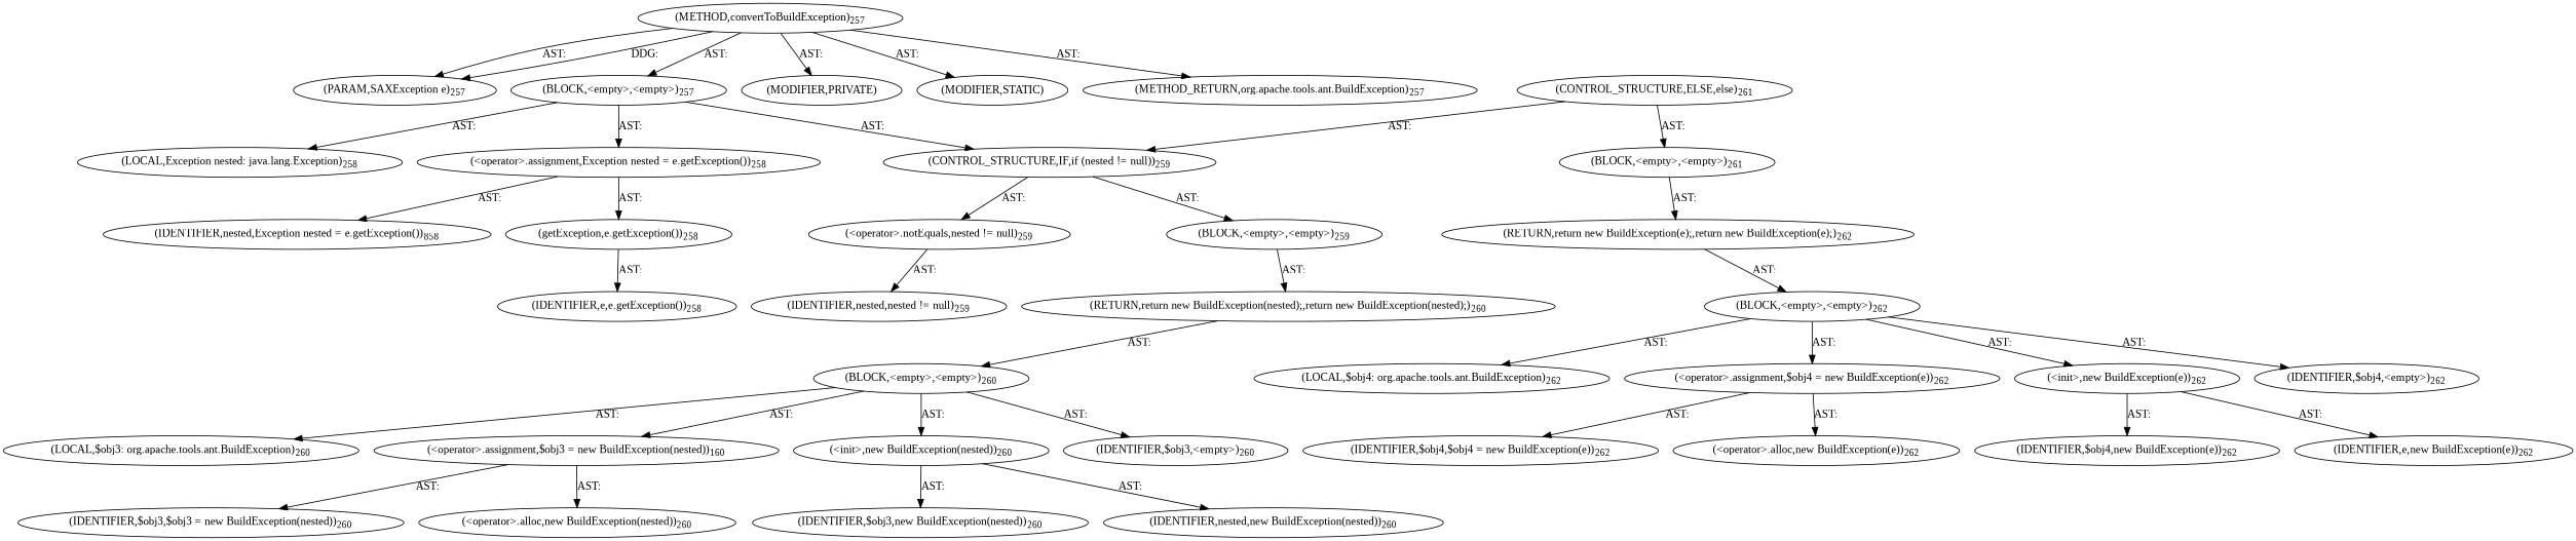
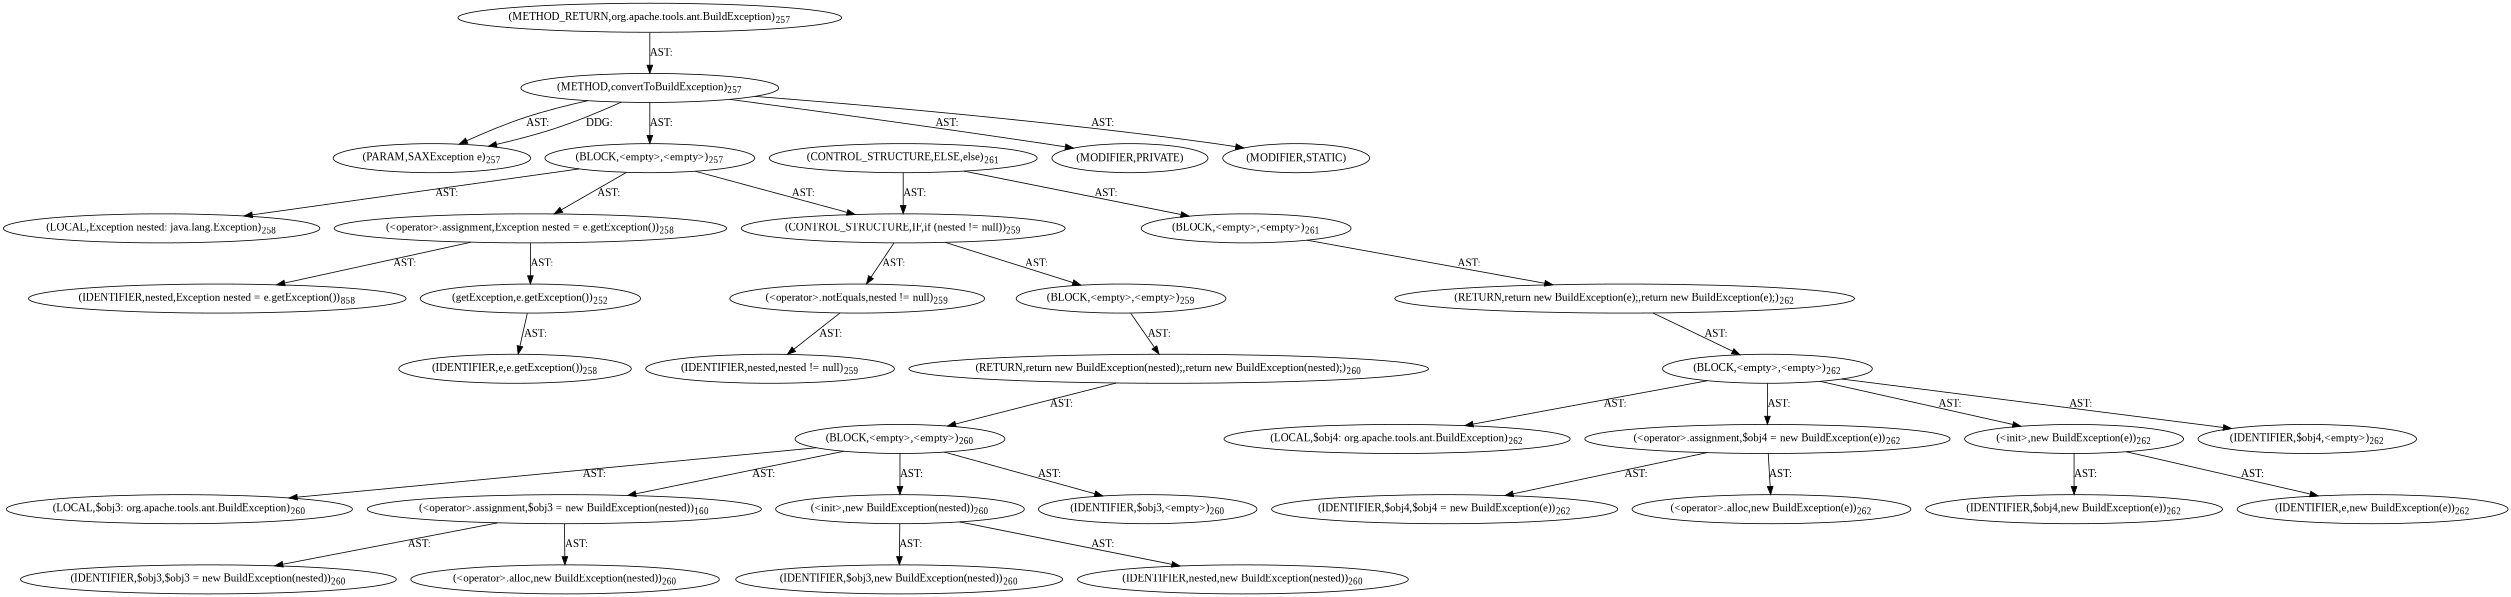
  digraph {
    fontname="Liberation Serif"
    node [fontname="Liberation Serif"]
    edge [fontname="Liberation Serif"]
    n1 [label=<(METHOD,convertToBuildException)<SUB>257</SUB>>]
    n2 [label=<(PARAM,SAXException e)<SUB>257</SUB>>]
    n3 [label=<(BLOCK,&lt;empty&gt;,&lt;empty&gt;)<SUB>257</SUB>>]
    n4 [label=<(MODIFIER,PRIVATE)>]
    n5 [label=<(MODIFIER,STATIC)>]
    n6 [label=<(METHOD_RETURN,org.apache.tools.ant.BuildException)<SUB>257</SUB>>]
    n7 [label=<(LOCAL,Exception nested: java.lang.Exception)<SUB>258</SUB>>]
    n8 [label=<(&lt;operator&gt;.assignment,Exception nested = e.getException())<SUB>258</SUB>>]
    n9 [label=<(CONTROL_STRUCTURE,IF,if (nested != null))<SUB>259</SUB>>]
    n10 [label=<(IDENTIFIER,nested,Exception nested = e.getException())<SUB>858</SUB>>]
-   n11 [label=<(getException,e.getException())<SUB>258</SUB>>]
+   n11 [label=<(getException,e.getException())<SUB>252</SUB>>]
    n12 [label=<(&lt;operator&gt;.notEquals,nested != null)<SUB>259</SUB>>]
    n13 [label=<(BLOCK,&lt;empty&gt;,&lt;empty&gt;)<SUB>259</SUB>>]
    n14 [label=<(IDENTIFIER,e,e.getException())<SUB>258</SUB>>]
    n15 [label=<(IDENTIFIER,nested,nested != null)<SUB>259</SUB>>]
    n16 [label=<(RETURN,return new BuildException(nested);,return new BuildException(nested);)<SUB>260</SUB>>]
    n17 [label=<(CONTROL_STRUCTURE,ELSE,else)<SUB>261</SUB>>]
    n18 [label=<(BLOCK,&lt;empty&gt;,&lt;empty&gt;)<SUB>261</SUB>>]
    n19 [label=<(BLOCK,&lt;empty&gt;,&lt;empty&gt;)<SUB>260</SUB>>]
    n20 [label=<(LOCAL,$obj3: org.apache.tools.ant.BuildException)<SUB>260</SUB>>]
    n21 [label=<(&lt;operator&gt;.assignment,$obj3 = new BuildException(nested))<SUB>160</SUB>>]
    n22 [label=<(&lt;init&gt;,new BuildException(nested))<SUB>260</SUB>>]
    n23 [label=<(IDENTIFIER,$obj3,&lt;empty&gt;)<SUB>260</SUB>>]
    n24 [label=<(IDENTIFIER,$obj3,$obj3 = new BuildException(nested))<SUB>260</SUB>>]
    n25 [label=<(&lt;operator&gt;.alloc,new BuildException(nested))<SUB>260</SUB>>]
    n26 [label=<(IDENTIFIER,$obj3,new BuildException(nested))<SUB>260</SUB>>]
    n27 [label=<(IDENTIFIER,nested,new BuildException(nested))<SUB>260</SUB>>]
    n28 [label=<(RETURN,return new BuildException(e);,return new BuildException(e);)<SUB>262</SUB>>]
    n29 [label=<(BLOCK,&lt;empty&gt;,&lt;empty&gt;)<SUB>262</SUB>>]
    n30 [label=<(LOCAL,$obj4: org.apache.tools.ant.BuildException)<SUB>262</SUB>>]
    n31 [label=<(&lt;operator&gt;.assignment,$obj4 = new BuildException(e))<SUB>262</SUB>>]
    n32 [label=<(&lt;init&gt;,new BuildException(e))<SUB>262</SUB>>]
    n33 [label=<(IDENTIFIER,$obj4,&lt;empty&gt;)<SUB>262</SUB>>]
    n34 [label=<(IDENTIFIER,$obj4,$obj4 = new BuildException(e))<SUB>262</SUB>>]
    n35 [label=<(&lt;operator&gt;.alloc,new BuildException(e))<SUB>262</SUB>>]
    n36 [label=<(IDENTIFIER,$obj4,new BuildException(e))<SUB>262</SUB>>]
    n37 [label=<(IDENTIFIER,e,new BuildException(e))<SUB>262</SUB>>]
    n1 -> n2 [label="AST: "]
    n1 -> n2 [label="DDG: "]
    n1 -> n3 [label="AST: "]
    n1 -> n4 [label="AST: "]
    n1 -> n5 [label="AST: "]
-   n1 -> n6 [label="AST: "]
+   n6 -> n1 [label="AST: "]
    n3 -> n7 [label="AST: "]
    n3 -> n8 [label="AST: "]
    n3 -> n9 [label="AST: "]
    n8 -> n10 [label="AST: "]
    n8 -> n11 [label="AST: "]
    n9 -> n12 [label="AST: "]
    n9 -> n13 [label="AST: "]
    n11 -> n14 [label="AST: "]
    n12 -> n15 [label="AST: "]
    n13 -> n16 [label="AST: "]
    n16 -> n19 [label="AST: "]
    n17 -> n9 [label="AST: "]
    n17 -> n18 [label="AST: "]
    n18 -> n28 [label="AST: "]
    n19 -> n20 [label="AST: "]
    n19 -> n21 [label="AST: "]
    n19 -> n22 [label="AST: "]
    n19 -> n23 [label="AST: "]
    n21 -> n24 [label="AST: "]
    n21 -> n25 [label="AST: "]
    n22 -> n26 [label="AST: "]
    n22 -> n27 [label="AST: "]
    n28 -> n29 [label="AST: "]
    n29 -> n30 [label="AST: "]
    n29 -> n31 [label="AST: "]
    n29 -> n32 [label="AST: "]
    n29 -> n33 [label="AST: "]
    n31 -> n34 [label="AST: "]
    n31 -> n35 [label="AST: "]
    n32 -> n36 [label="AST: "]
    n32 -> n37 [label="AST: "]
  }
